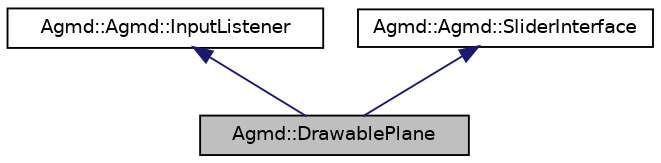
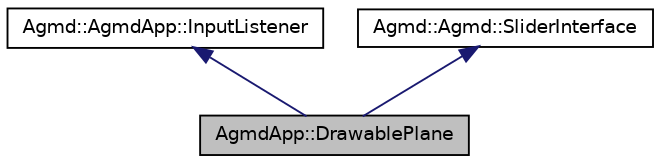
  digraph {
    node [color=black fillcolor=white fontname=Helvetica fontsize=10 shape=record style=filled]
    edge [color=midnightblue dir=back fontname=Helvetica fontsize=10 labelfontname=Helvetica labelfontsize=10 style=solid]
-   n1 [fillcolor=grey75 fontcolor=black height=0.2 label="Agmd::DrawablePlane" width=0.4]
-   n2 [height=0.2 label="Agmd::Agmd::InputListener" width=0.4]
+   n1 [fillcolor=grey75 fontcolor=black height=0.2 label="AgmdApp::DrawablePlane" width=0.4]
+   n2 [height=0.2 label="Agmd::AgmdApp::InputListener" width=0.4]
    n3 [height=0.2 label="Agmd::Agmd::SliderInterface" width=0.4]
    n2 -> n1
    n3 -> n1
  }
